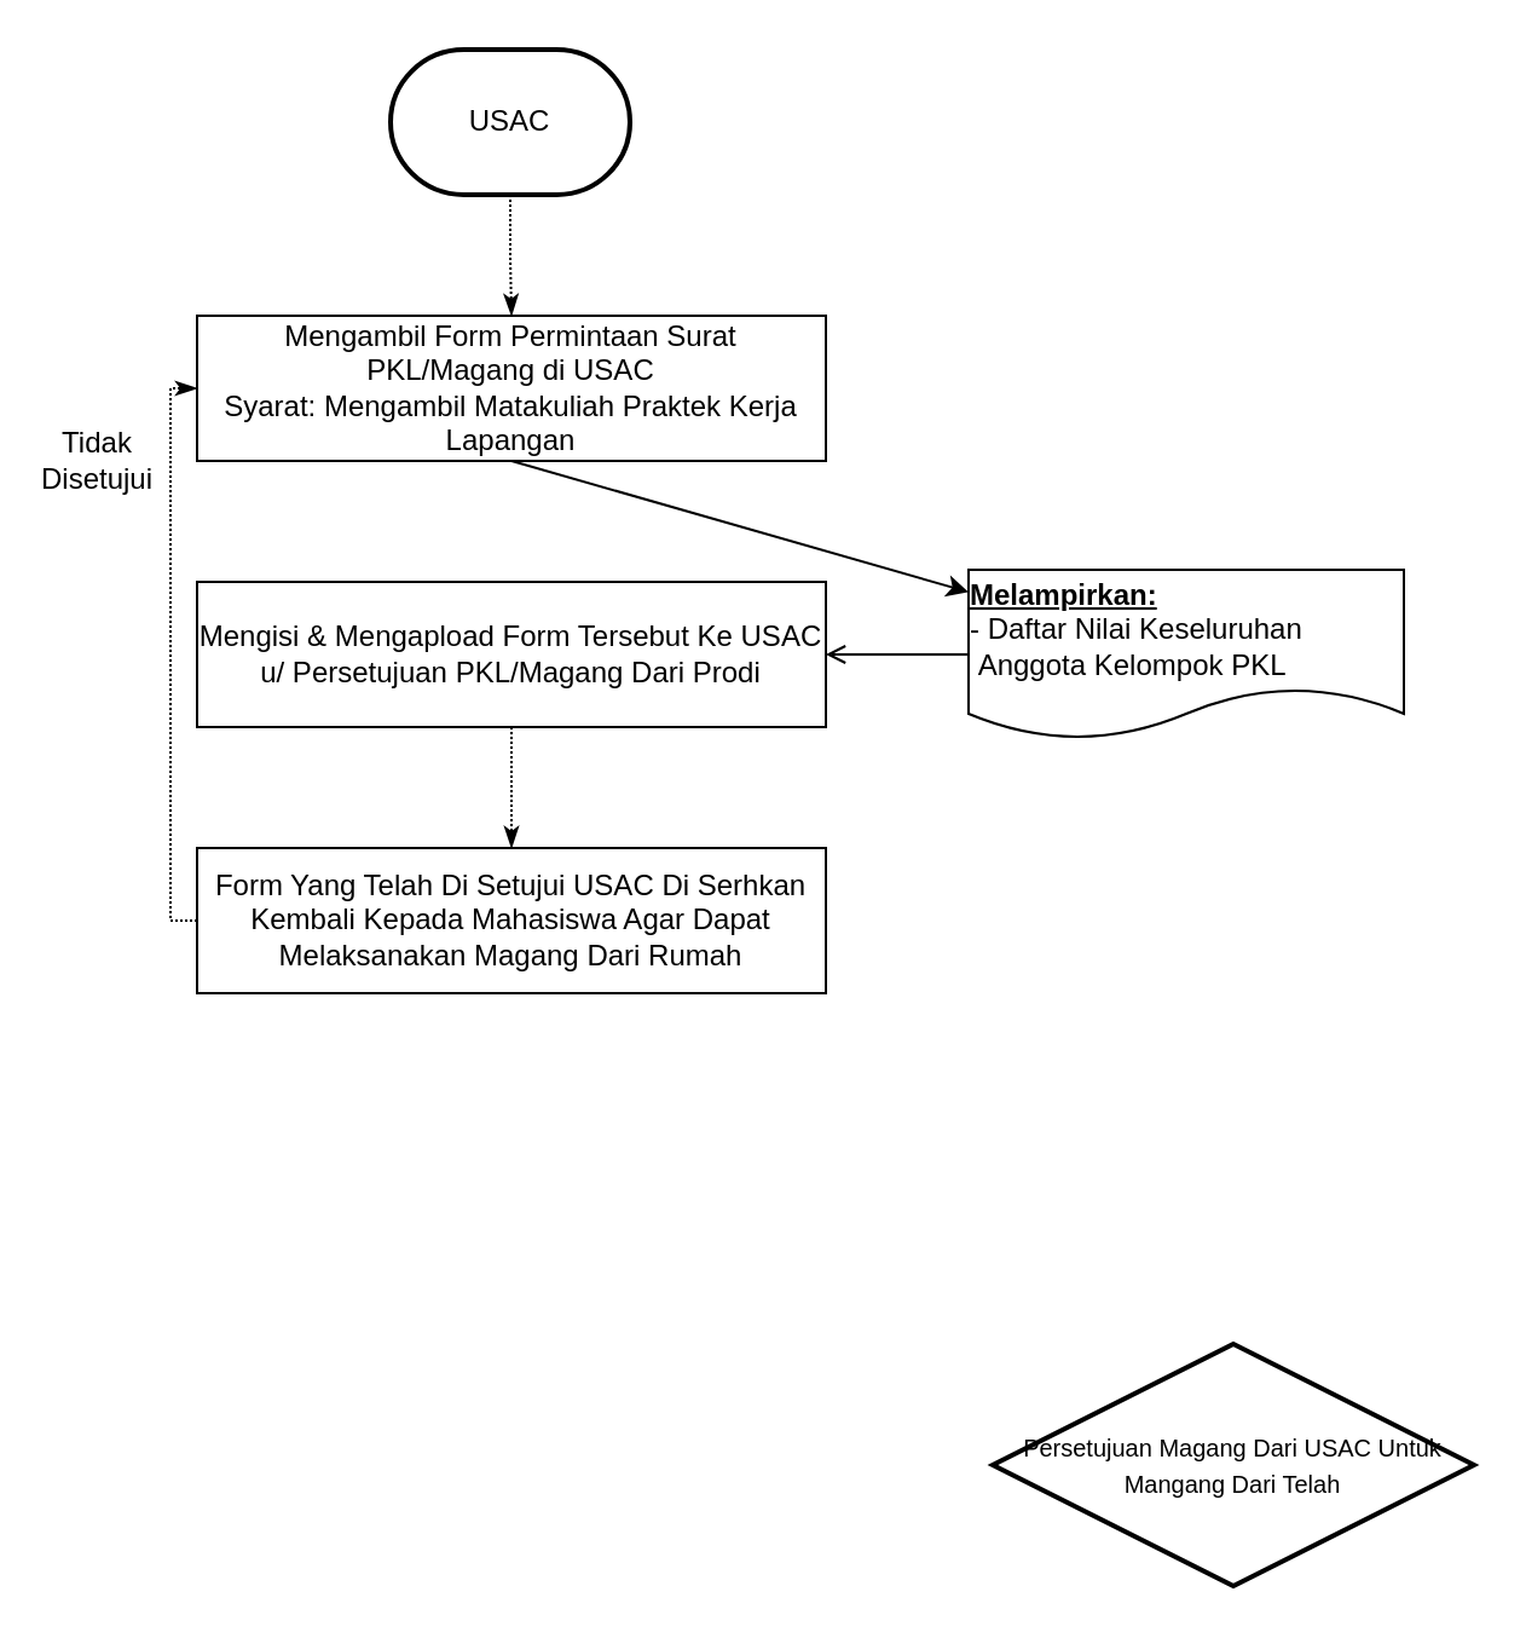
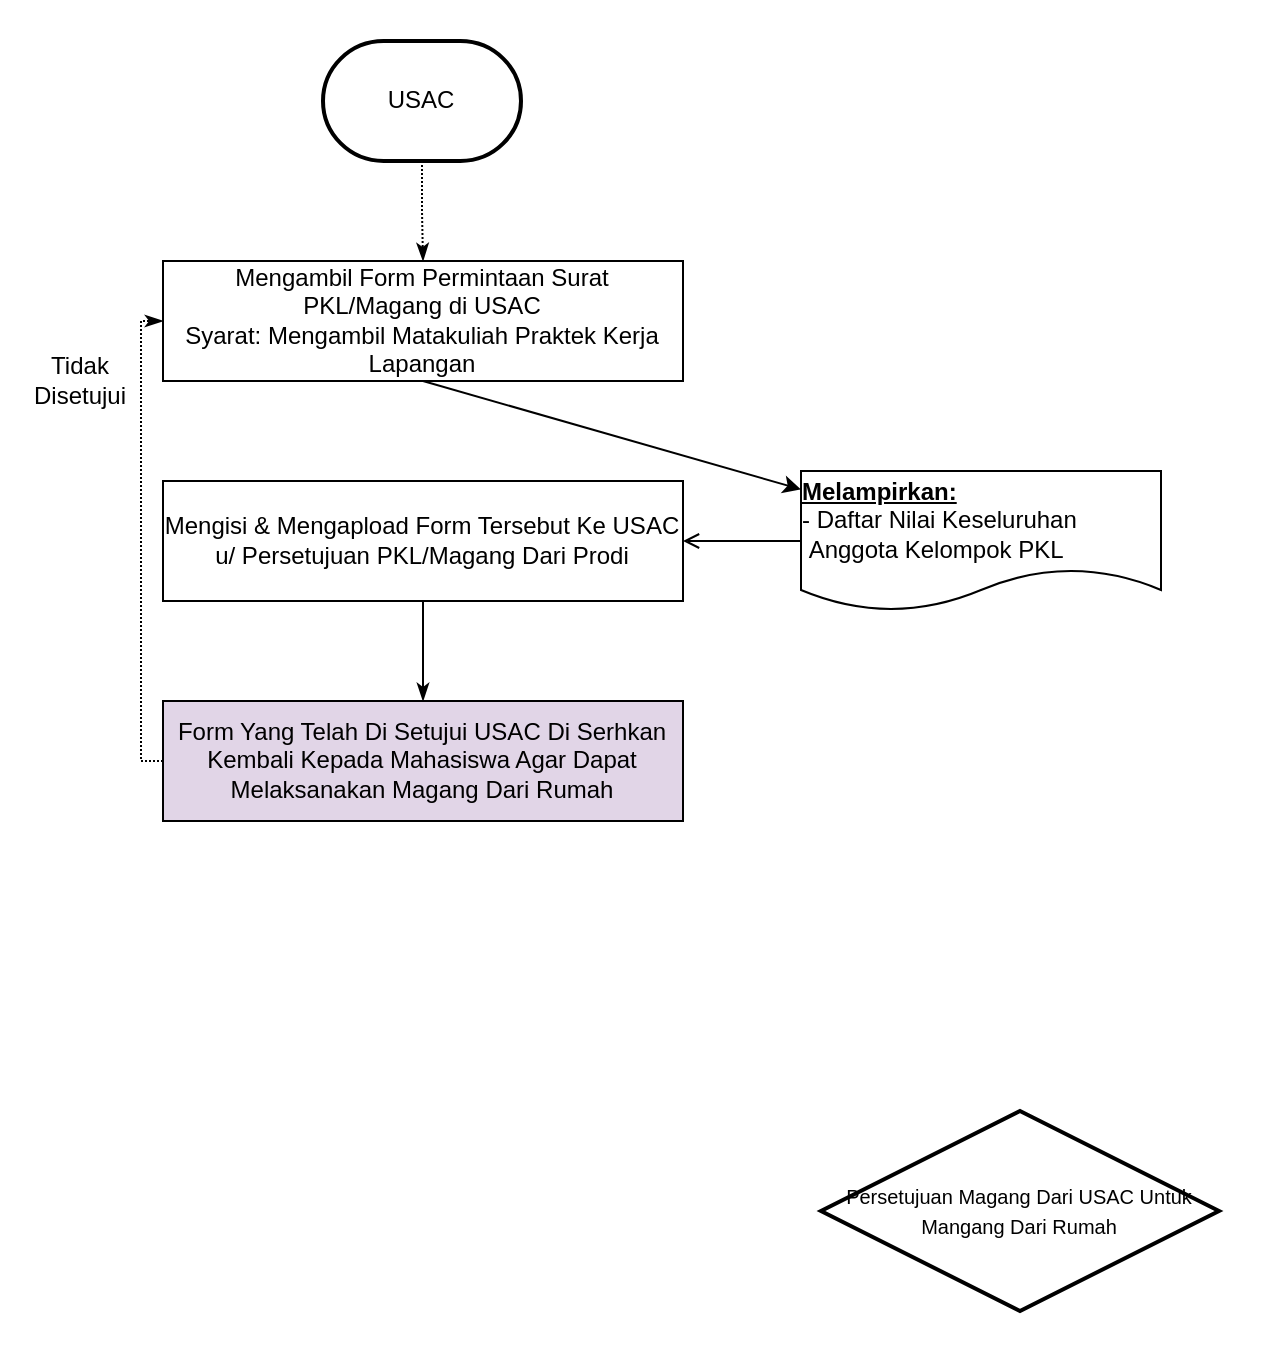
  <mxCell id="0" />
  <mxCell id="1" parent="0" />
  <mxCell id="2" value="Mengambil Form Permintaan Surat PKL/Magang di USAC &lt;br&gt;Syarat: Mengambil Matakuliah Praktek Kerja Lapangan" style="rounded=0;whiteSpace=wrap;html=1;" vertex="1" parent="1"><mxGeometry x="81" y="130" width="260" height="60" as="geometry" /></mxCell>
- <mxCell id="3" value="" style="edgeStyle=elbowEdgeStyle;rounded=0;orthogonalLoop=1;jettySize=auto;elbow=vertical;html=1;dashed=1;dashPattern=1 1;endArrow=classicThin;endFill=1;strokeColor=#000000;" edge="1" parent="1" source="4" target="12"><mxGeometry relative="1" as="geometry" /></mxCell>
+ <mxCell id="3" value="" style="edgeStyle=elbowEdgeStyle;rounded=0;orthogonalLoop=1;jettySize=auto;elbow=vertical;html=1;dashed=0;dashPattern=1 1;endArrow=classicThin;endFill=1;strokeColor=#000000;" edge="1" parent="1" source="4" target="12"><mxGeometry relative="1" as="geometry" /></mxCell>
  <mxCell id="4" value="Mengisi &amp;amp; Mengapload Form Tersebut Ke USAC u/ Persetujuan PKL/Magang Dari Prodi" style="rounded=0;whiteSpace=wrap;html=1;" vertex="1" parent="1"><mxGeometry x="81" y="240" width="260" height="60" as="geometry" /></mxCell>
  <mxCell id="5" value="" style="endArrow=classic;html=1;exitX=0.5;exitY=1;exitDx=0;exitDy=0;" edge="1" parent="1" source="2" target="7"><mxGeometry width="50" height="50" relative="1" as="geometry"><mxPoint x="200" y="210" as="sourcePoint" /><mxPoint x="208" y="236" as="targetPoint" /></mxGeometry></mxCell>
  <mxCell id="6" value="" style="edgeStyle=elbowEdgeStyle;rounded=0;orthogonalLoop=1;jettySize=auto;elbow=vertical;html=1;dashed=0;dashPattern=1 1;endArrow=open;endFill=0;strokeColor=#000000;" edge="1" parent="1" source="7" target="4"><mxGeometry relative="1" as="geometry" /></mxCell>
  <mxCell id="7" value="&lt;div style=&quot;text-align: left&quot;&gt;&lt;span&gt;&lt;b&gt;&lt;u&gt;Melampirkan:&lt;/u&gt;&lt;/b&gt;&lt;/span&gt;&lt;/div&gt;&lt;div style=&quot;text-align: left&quot;&gt;&lt;span&gt;- Daftar Nilai Keseluruhan&amp;nbsp; &amp;nbsp; &amp;nbsp; &amp;nbsp;Anggota Kelompok PKL&lt;/span&gt;&lt;br&gt;&lt;/div&gt;" style="shape=document;whiteSpace=wrap;html=1;boundedLbl=1;" vertex="1" parent="1"><mxGeometry x="400" y="235" width="180" height="70" as="geometry" /></mxCell>
  <mxCell id="8" value="" style="edgeStyle=elbowEdgeStyle;rounded=0;orthogonalLoop=1;jettySize=auto;elbow=vertical;html=1;dashed=1;dashPattern=1 1;endArrow=classicThin;endFill=1;strokeColor=#000000;" edge="1" parent="1" source="9" target="2"><mxGeometry relative="1" as="geometry" /></mxCell>
  <mxCell id="9" value="USAC" style="strokeWidth=2;html=1;shape=mxgraph.flowchart.terminator;whiteSpace=wrap;" vertex="1" parent="1"><mxGeometry x="161" y="20" width="99" height="60" as="geometry" /></mxCell>
- <mxCell id="10" value="&lt;font style=&quot;font-size: 10px&quot;&gt;Persetujuan Magang Dari USAC Untuk Mangang Dari Telah&lt;/font&gt;" style="strokeWidth=2;html=1;shape=mxgraph.flowchart.decision;whiteSpace=wrap;" vertex="1" parent="1"><mxGeometry x="410" y="555" width="199" height="100" as="geometry" /></mxCell>
+ <mxCell id="10" value="&lt;font style=&quot;font-size: 10px&quot;&gt;Persetujuan Magang Dari USAC Untuk Mangang Dari Rumah&lt;/font&gt;" style="strokeWidth=2;html=1;shape=mxgraph.flowchart.decision;whiteSpace=wrap;" vertex="1" parent="1"><mxGeometry x="410" y="555" width="199" height="100" as="geometry" /></mxCell>
  <mxCell id="11" style="edgeStyle=elbowEdgeStyle;rounded=0;orthogonalLoop=1;jettySize=auto;elbow=vertical;html=1;exitX=0;exitY=0.5;exitDx=0;exitDy=0;entryX=0;entryY=0.5;entryDx=0;entryDy=0;dashed=1;dashPattern=1 1;endArrow=classicThin;endFill=1;strokeColor=#000000;" edge="1" parent="1" source="12" target="2"><mxGeometry relative="1" as="geometry"><Array as="points"><mxPoint x="70" y="270" /></Array></mxGeometry></mxCell>
- <mxCell id="12" value="Form Yang Telah Di Setujui USAC Di Serhkan Kembali Kepada Mahasiswa Agar Dapat Melaksanakan Magang Dari Rumah" style="rounded=0;whiteSpace=wrap;html=1;" vertex="1" parent="1"><mxGeometry x="81" y="350" width="260" height="60" as="geometry" /></mxCell>
+ <mxCell id="12" value="Form Yang Telah Di Setujui USAC Di Serhkan Kembali Kepada Mahasiswa Agar Dapat Melaksanakan Magang Dari Rumah" style="rounded=0;whiteSpace=wrap;html=1;fillColor=#e1d5e7;" vertex="1" parent="1"><mxGeometry x="81" y="350" width="260" height="60" as="geometry" /></mxCell>
  <mxCell id="13" value="Tidak Disetujui" style="text;html=1;strokeColor=none;fillColor=none;align=center;verticalAlign=middle;whiteSpace=wrap;rounded=0;" vertex="1" parent="1"><mxGeometry x="20" y="180" width="40" height="20" as="geometry" /></mxCell>
